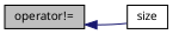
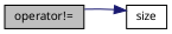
  digraph {
    rankdir=LR
    fontname="Noto Sans"
    node [color=black fontname="Noto Sans" fontsize=10 shape=record]
    n1 [fillcolor=grey75 fontcolor=black height=0.2 label="operator!=" style=filled width=0.4]
    n2 [height=0.2 label=size width=0.4]
-   n1 -> n2 [color=midnightblue dir=back fontname="Noto Sans" fontsize=10 labelfontname=FreeSans labelfontsize=10 style=solid]
+   n2 -> n1 [color=midnightblue dir=back fontname="Noto Sans" fontsize=10 labelfontname=FreeSans labelfontsize=10 style=solid]
  }
